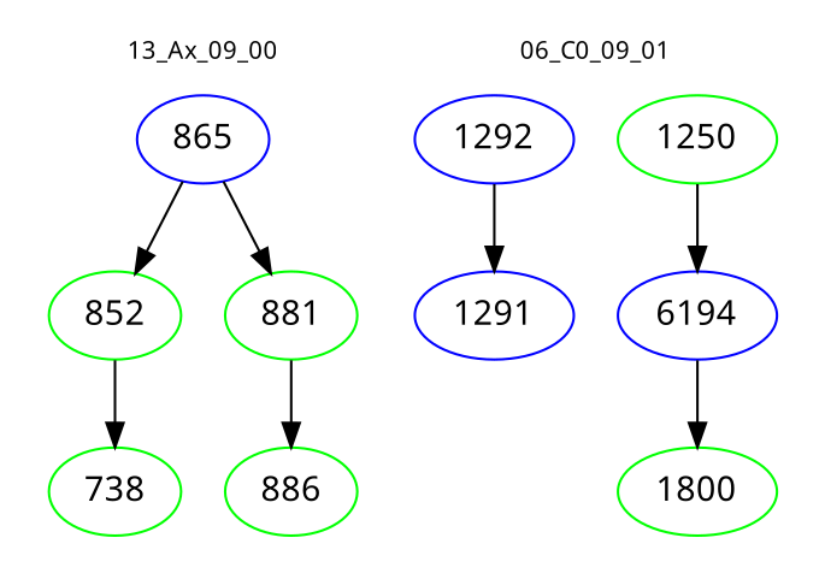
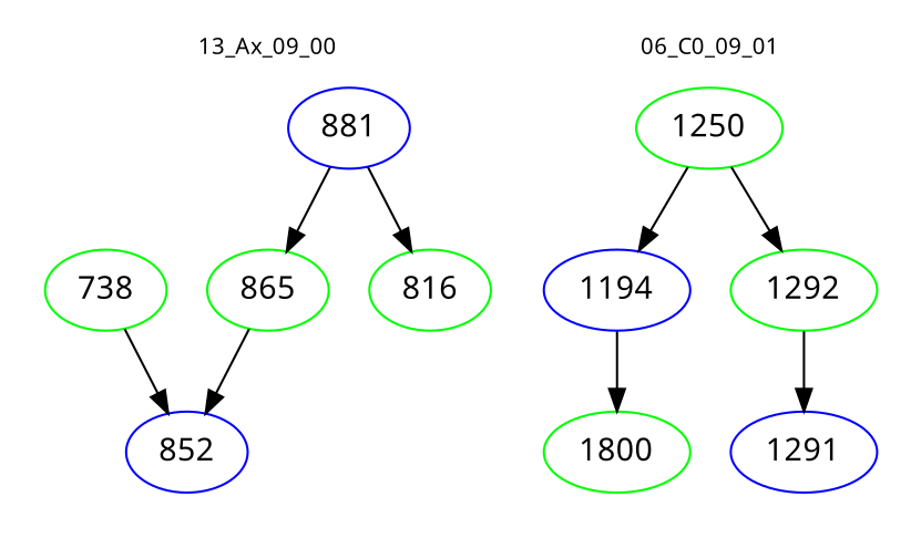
  digraph {
    fontname="Noto Sans"
    node [color=blue fontname="Noto Sans"]
    edge [color=black fontname="Noto Sans"]
-   n1 [label=865]
-   n2 [color=green label=852]
-   n3 [color=green label=881]
+   n1 [color=green label=865]
+   n2 [label=852]
+   n3 [label=881]
    n4 [color=green label=738]
-   n5 [color=green label=886]
+   n5 [color=green label=816]
    n6 [color=green label=1250]
-   n7 [label=6194]
-   n8 [label=1292]
+   n7 [label=1194]
+   n8 [color=green label=1292]
    n9 [color=green label=1800]
    n10 [label=1291]
    subgraph cluster_1 {
      color=white
      fontsize=10
      label="13_Ax_09_00"
      n1
      n2
      n3
      n4
      n5
    }
    subgraph cluster_2 {
      color=white
      fontsize=10
      label="06_C0_09_01"
      n6
      n7
      n8
      n9
      n10
    }
    n1 -> n2
-   n1 -> n3
-   n2 -> n4
+   n3 -> n1
+   n4 -> n2
    n3 -> n5
    n6 -> n7
+   n6 -> n8
    n7 -> n9
    n8 -> n10
  }
